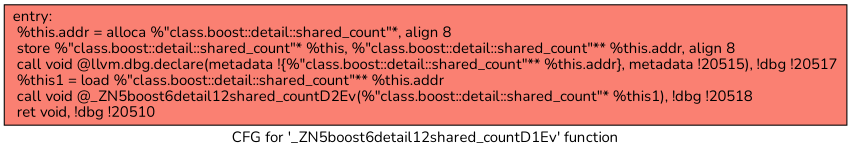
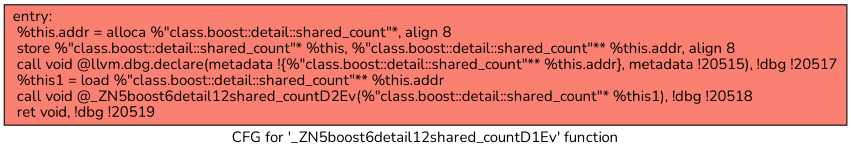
  digraph {
    label="CFG for '_ZN5boost6detail12shared_countD1Ev' function"
    rankdir=LR
    fontname=Nunito
-   n1 [label="{entry:\l  %this.addr = alloca %\"class.boost::detail::shared_count\"*, align 8\l  store %\"class.boost::detail::shared_count\"* %this, %\"class.boost::detail::shared_count\"** %this.addr, align 8\l  call void @llvm.dbg.declare(metadata !\{%\"class.boost::detail::shared_count\"** %this.addr\}, metadata !20515), !dbg !20517\l  %this1 = load %\"class.boost::detail::shared_count\"** %this.addr\l  call void @_ZN5boost6detail12shared_countD2Ev(%\"class.boost::detail::shared_count\"* %this1), !dbg !20518\l  ret void, !dbg !20510\l}" shape=record style=filled fillcolor=salmon fontname=Nunito]
+   n1 [label="{entry:\l  %this.addr = alloca %\"class.boost::detail::shared_count\"*, align 8\l  store %\"class.boost::detail::shared_count\"* %this, %\"class.boost::detail::shared_count\"** %this.addr, align 8\l  call void @llvm.dbg.declare(metadata !\{%\"class.boost::detail::shared_count\"** %this.addr\}, metadata !20515), !dbg !20517\l  %this1 = load %\"class.boost::detail::shared_count\"** %this.addr\l  call void @_ZN5boost6detail12shared_countD2Ev(%\"class.boost::detail::shared_count\"* %this1), !dbg !20518\l  ret void, !dbg !20519\l}" shape=record style=filled fillcolor=salmon fontname=Nunito]
  }
